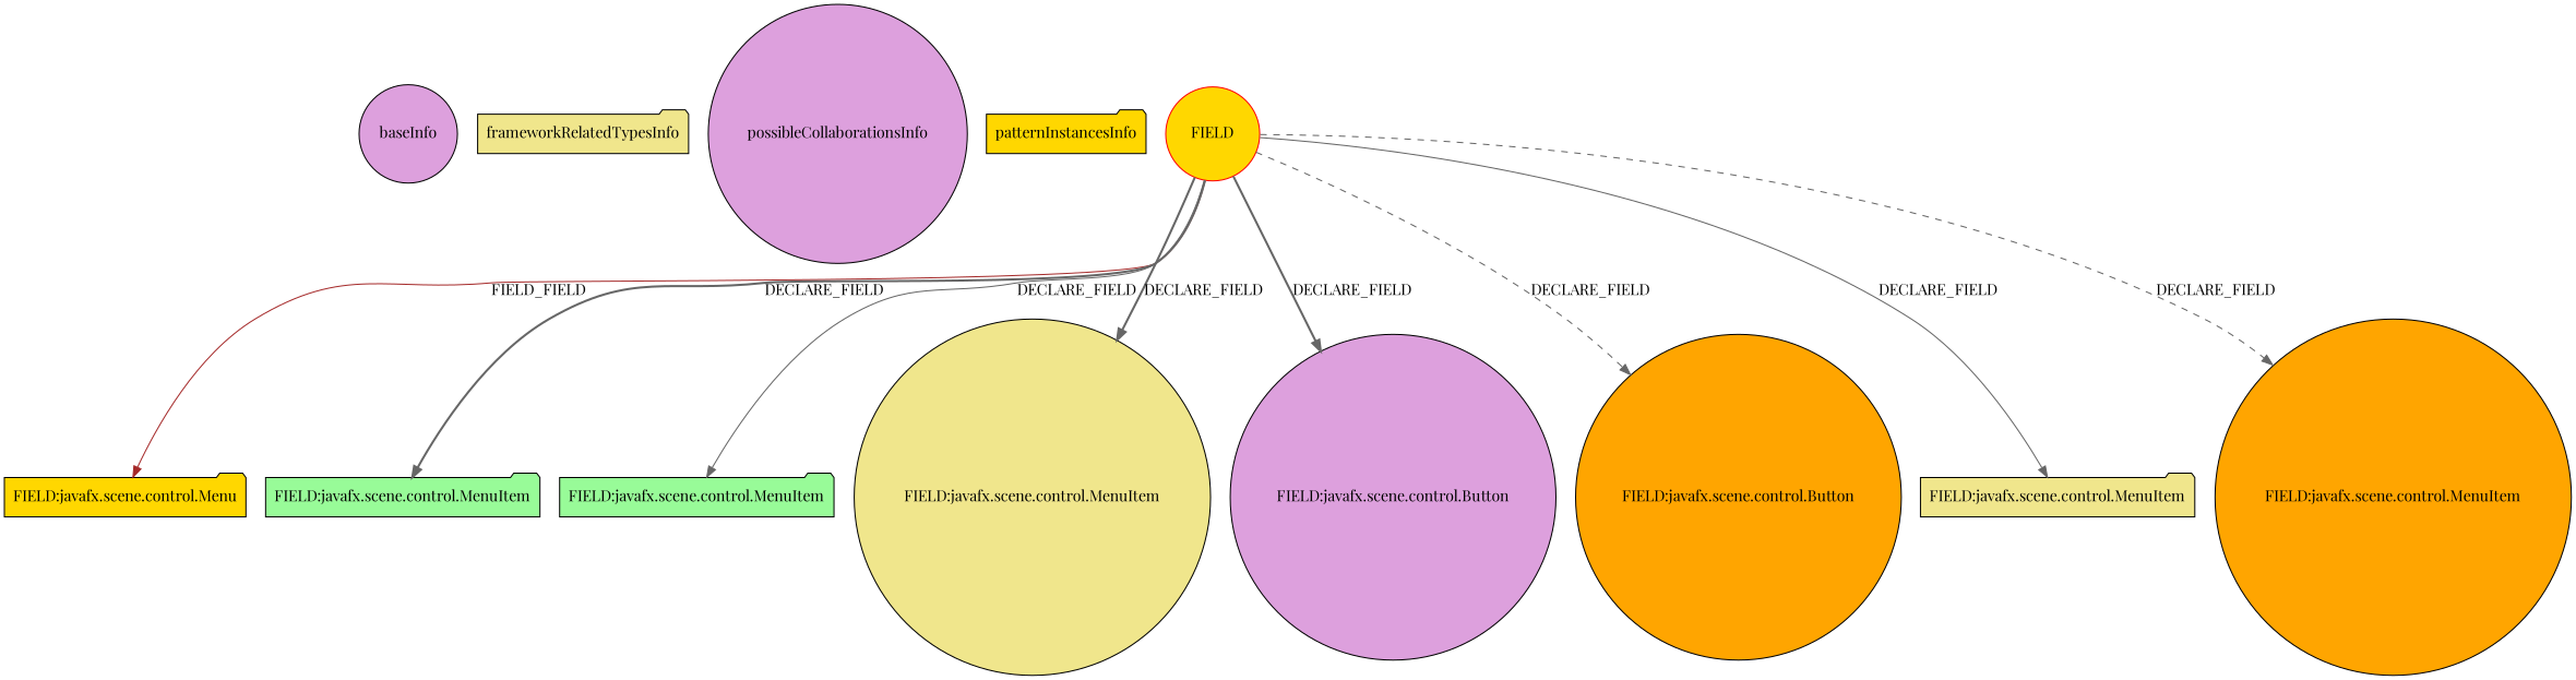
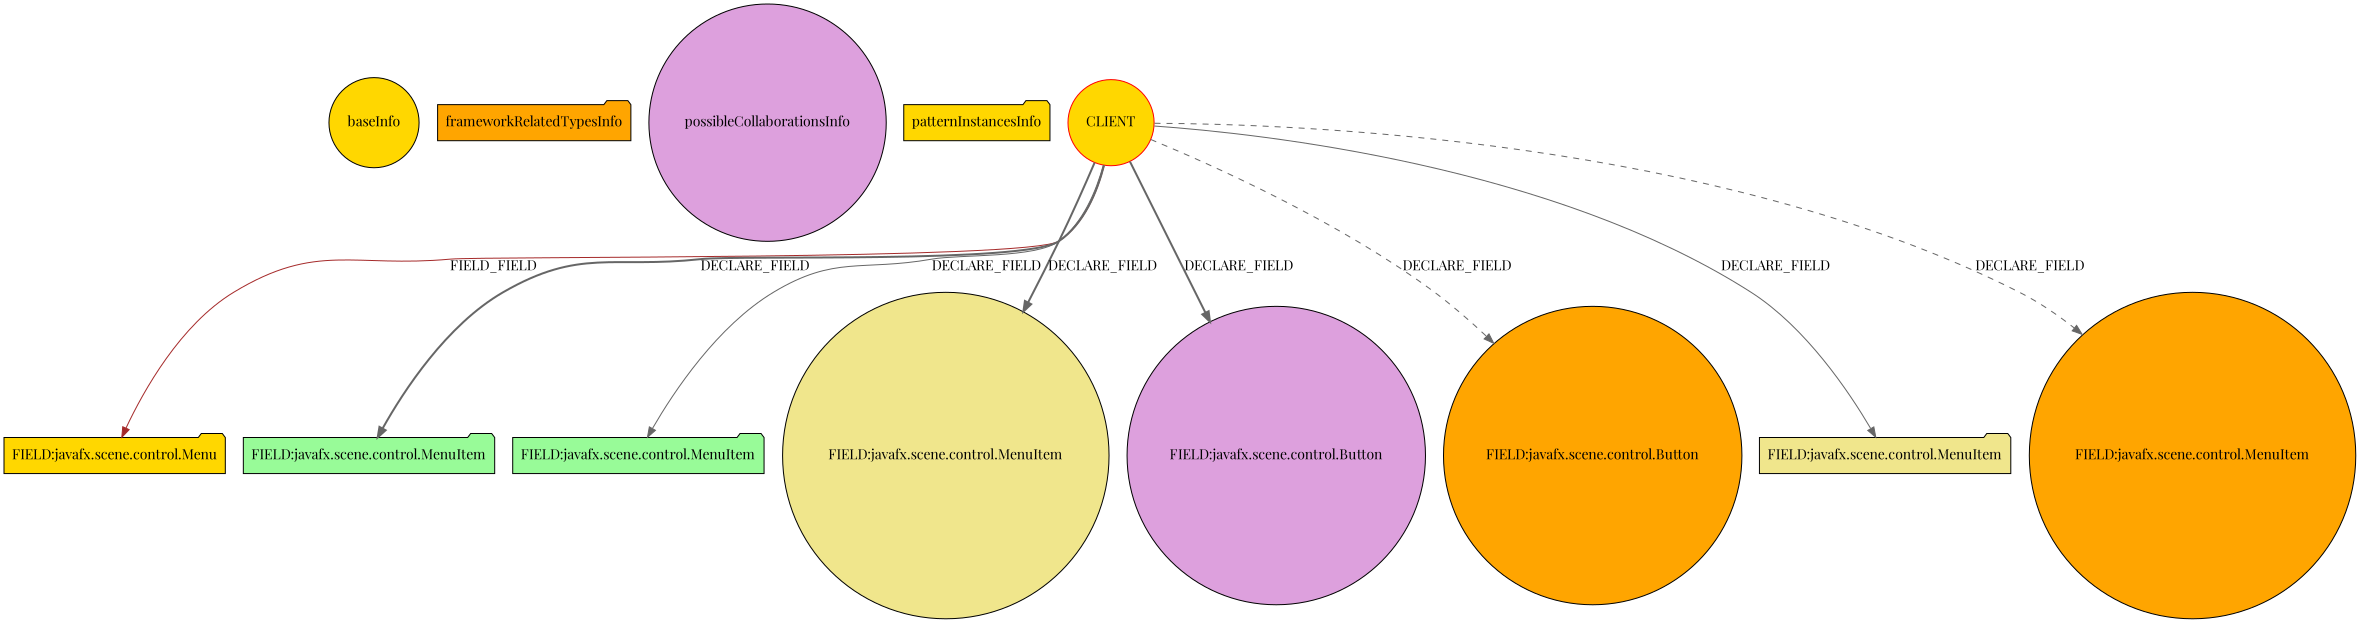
  digraph {
    fontname="Playfair Display"
    node [fillcolor=plum fontname="Playfair Display" shape=circle style=filled isFrameworkType=false vertexType=FIELD_DECLARATION]
    edge [color=gray40 fontname="Playfair Display" style=solid]
-   baseInfo [category=pattern graphId=2251 isAnonymous=false possibleRelation=false isFrameworkType="" vertexType=""]
-   frameworkRelatedTypesInfo [fillcolor=khaki shape=folder isFrameworkType="" vertexType=""]
+   baseInfo [category=pattern fillcolor=gold graphId=2251 isAnonymous=false possibleRelation=false isFrameworkType="" vertexType=""]
+   frameworkRelatedTypesInfo [fillcolor=orange shape=folder isFrameworkType="" vertexType=""]
    possibleCollaborationsInfo [isFrameworkType="" vertexType=""]
    patternInstancesInfo [0="zvakanaka-bitbit~/zvakanaka-bitbit/bitbit-master/src/bitbit/BitBit.java~BitBit~4923" 1="tarchan-ClipFX~/tarchan-ClipFX/ClipFX-master/src/com/mac/tarchan/clipfx/ClipFXController.java~ClipFXController~4467" fillcolor=gold shape=folder isFrameworkType="" vertexType=""]
    n5 [fillcolor=gold label="FIELD:javafx.scene.control.Menu" shape=folder]
-   n6 [color=red fillcolor=gold label=FIELD vertexType=ROOT_CLIENT_CLASS_DECLARATION]
+   n6 [color=red fillcolor=gold label=CLIENT vertexType=ROOT_CLIENT_CLASS_DECLARATION]
    n7 [fillcolor=palegreen label="FIELD:javafx.scene.control.MenuItem" shape=folder]
    n8 [fillcolor=palegreen label="FIELD:javafx.scene.control.MenuItem" shape=folder]
    n9 [fillcolor=khaki label="FIELD:javafx.scene.control.MenuItem"]
    n10 [label="FIELD:javafx.scene.control.Button"]
    n11 [fillcolor=orange label="FIELD:javafx.scene.control.Button"]
    n12 [fillcolor=khaki label="FIELD:javafx.scene.control.MenuItem" shape=folder]
    n13 [fillcolor=orange label="FIELD:javafx.scene.control.MenuItem"]
    n6 -> n5 [color=brown label=FIELD_FIELD]
    n6 -> n7 [label=DECLARE_FIELD style=bold]
    n6 -> n8 [label=DECLARE_FIELD]
    n6 -> n9 [label=DECLARE_FIELD style=bold]
    n6 -> n10 [label=DECLARE_FIELD style=bold]
    n6 -> n11 [label=DECLARE_FIELD style=dashed]
    n6 -> n12 [label=DECLARE_FIELD]
    n6 -> n13 [label=DECLARE_FIELD style=dashed]
  }
